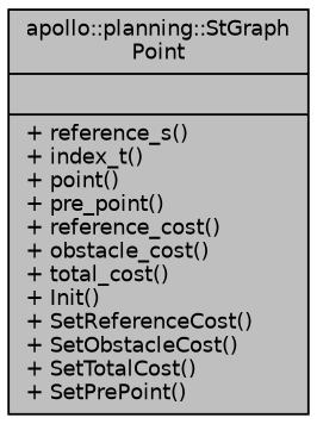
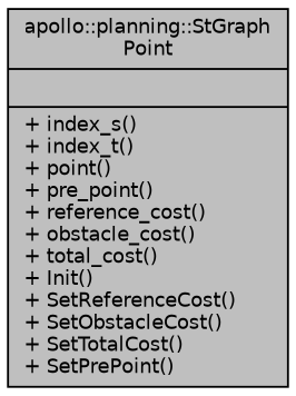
  digraph {
-   n1 [color=black fillcolor=grey75 fontcolor=black fontname=Helvetica fontsize=10 height=0.2 label="{apollo::planning::StGraph\lPoint\n||+ reference_s()\l+ index_t()\l+ point()\l+ pre_point()\l+ reference_cost()\l+ obstacle_cost()\l+ total_cost()\l+ Init()\l+ SetReferenceCost()\l+ SetObstacleCost()\l+ SetTotalCost()\l+ SetPrePoint()\l}" shape=record style=filled width=0.4]
+   n1 [color=black fillcolor=grey75 fontcolor=black fontname=Helvetica fontsize=10 height=0.2 label="{apollo::planning::StGraph\lPoint\n||+ index_s()\l+ index_t()\l+ point()\l+ pre_point()\l+ reference_cost()\l+ obstacle_cost()\l+ total_cost()\l+ Init()\l+ SetReferenceCost()\l+ SetObstacleCost()\l+ SetTotalCost()\l+ SetPrePoint()\l}" shape=record style=filled width=0.4]
  }
